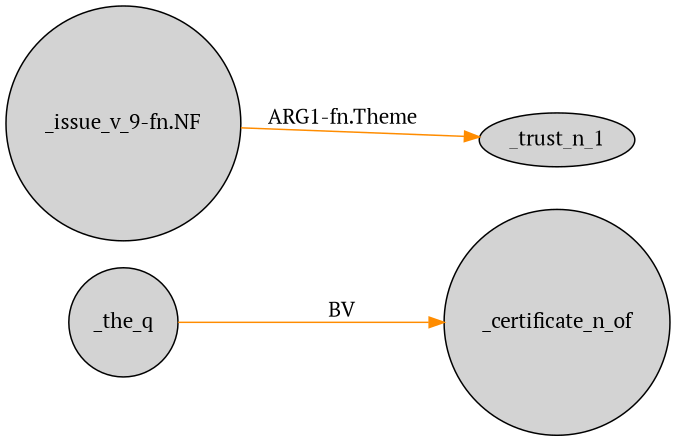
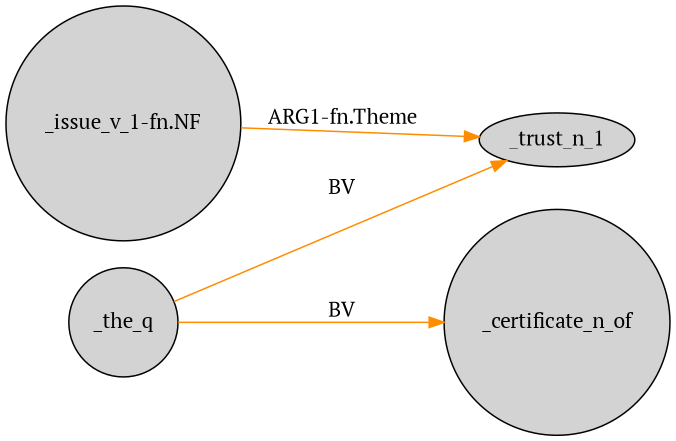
  digraph {
    fontname="PT Serif"
    rankdir=LR
    node [fontname="PT Serif" shape=circle style=filled]
    edge [color=darkorange fontname="PT Serif"]
    _trust_n_1 [shape=ellipse]
-   "_issue_v_1-fn.NF" [label="_issue_v_9-fn.NF"]
+   "_issue_v_1-fn.NF"
    _the_q
    _certificate_n_of
    "_issue_v_1-fn.NF" -> _trust_n_1 [label="ARG1-fn.Theme"]
+   _the_q -> _trust_n_1 [label=BV]
    _the_q -> _certificate_n_of [label=BV]
  }
